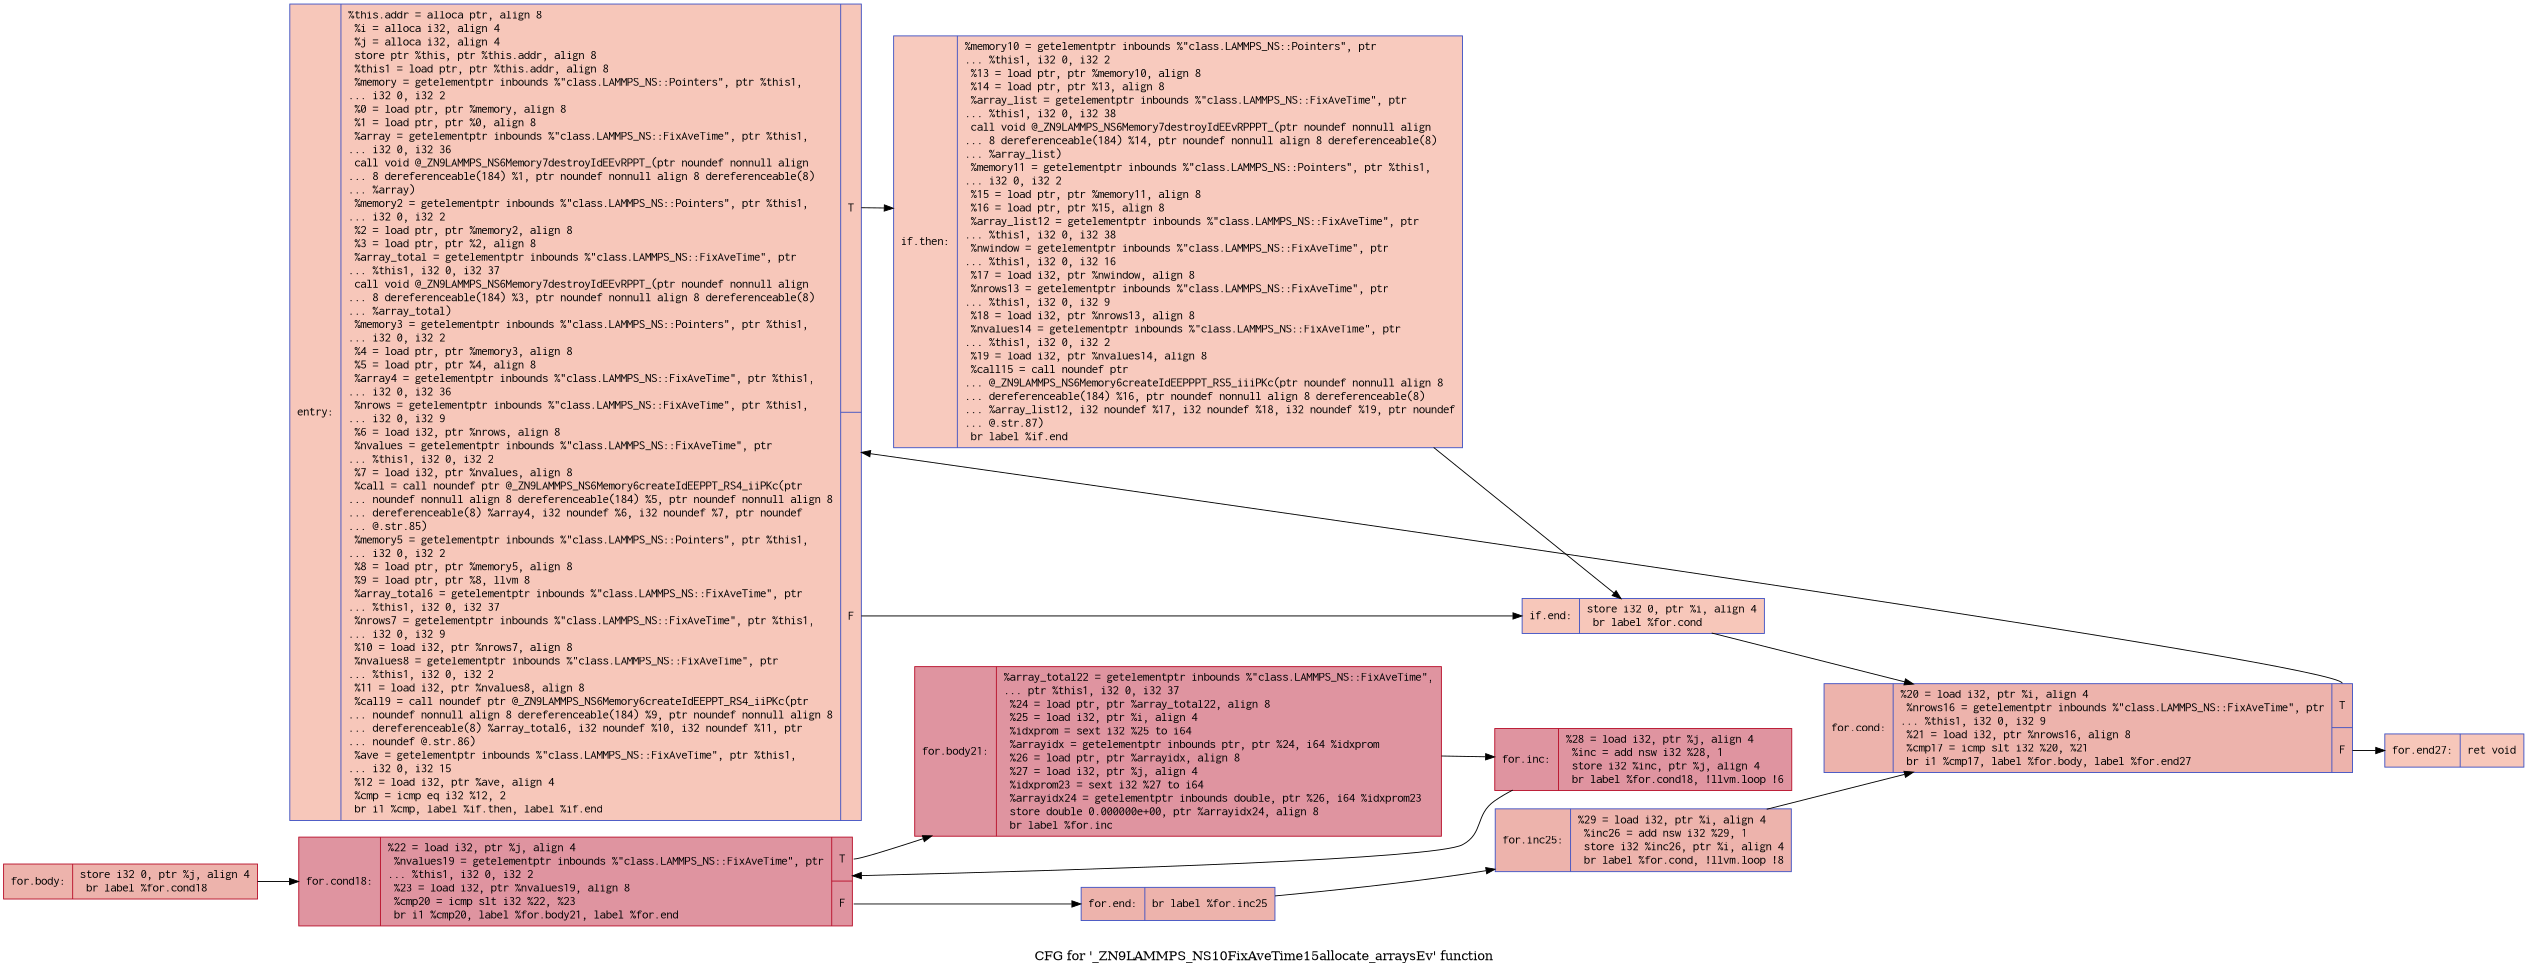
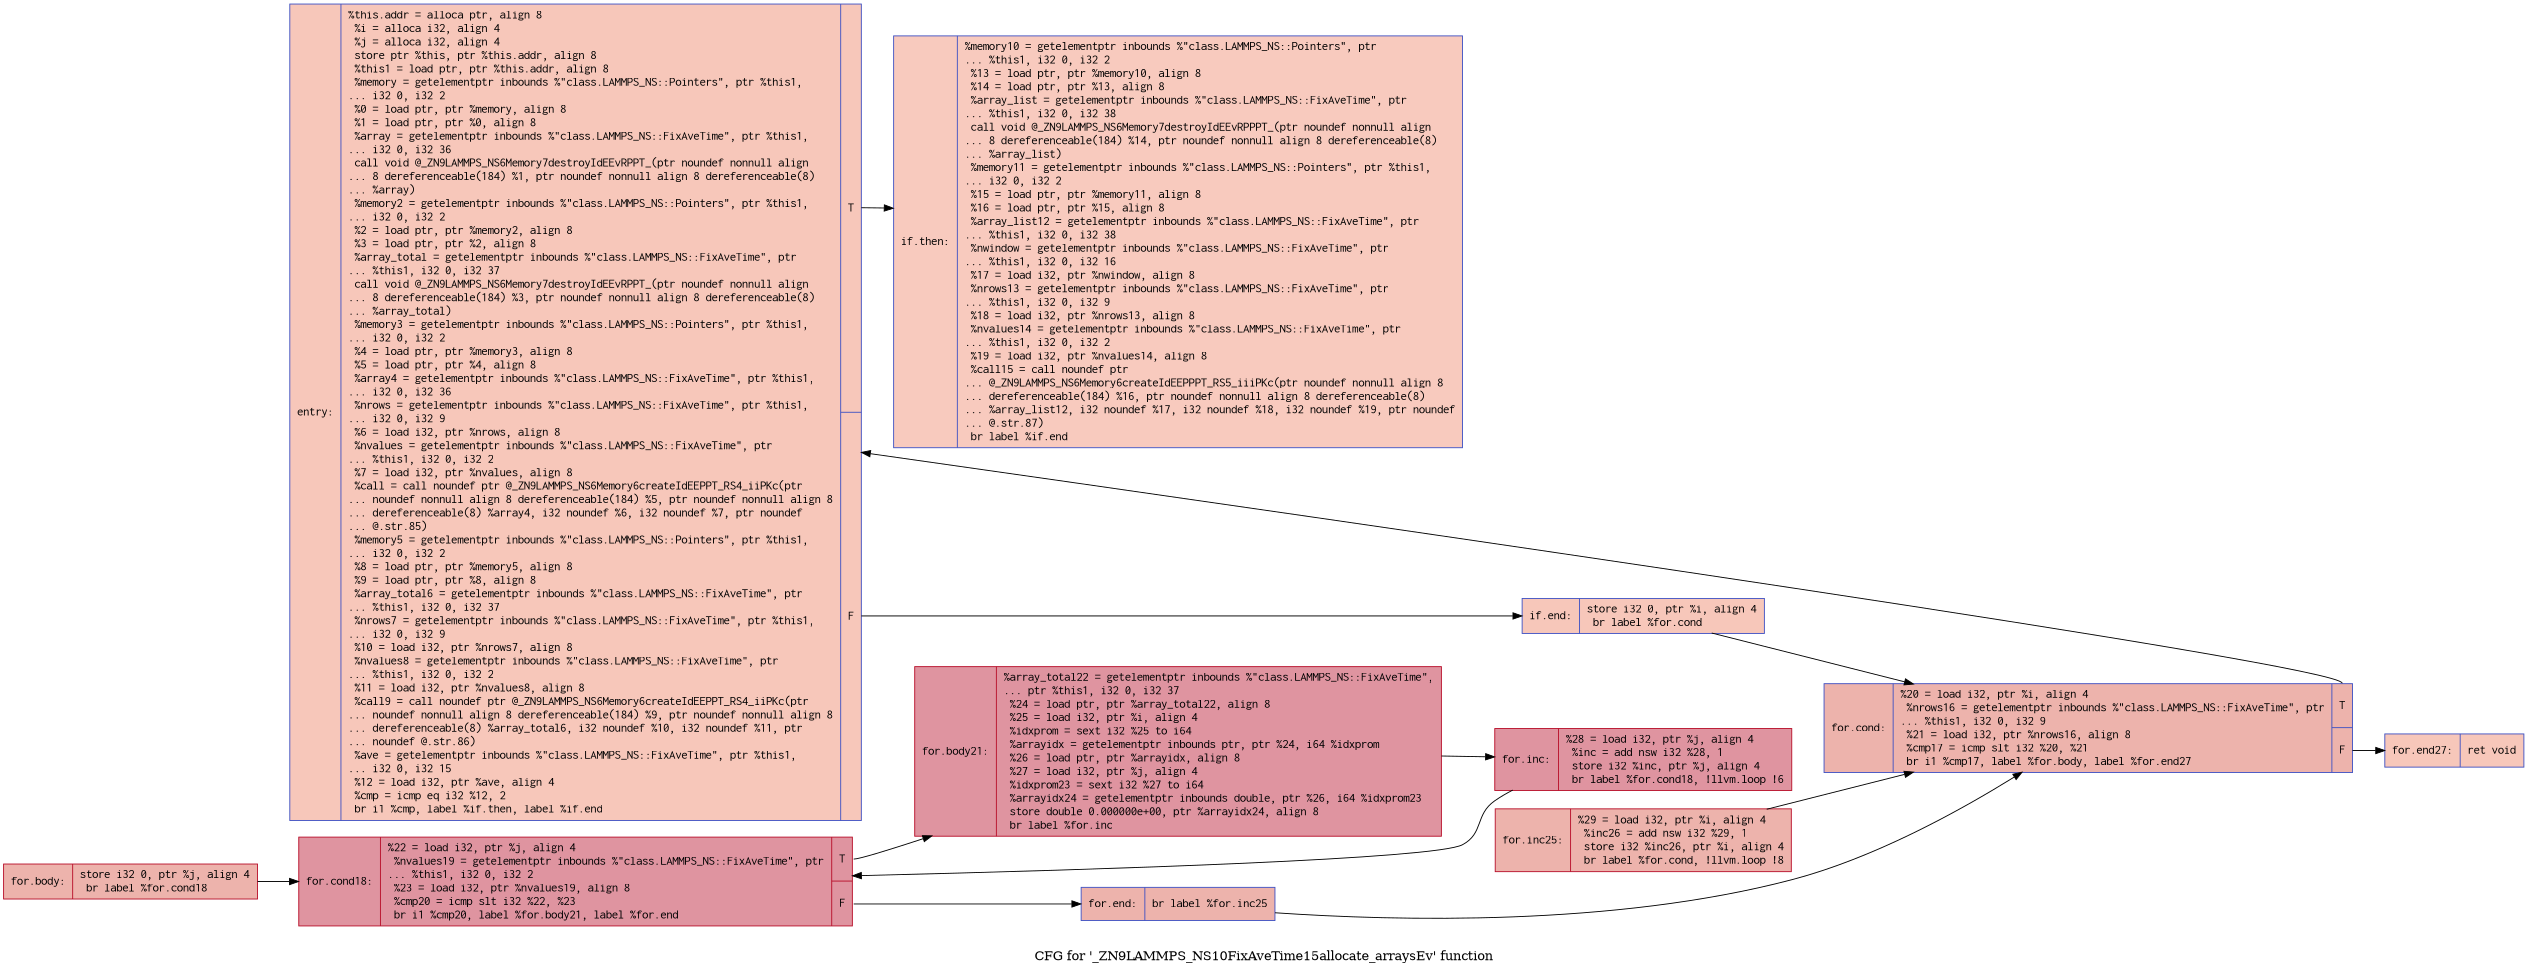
  digraph {
    label="CFG for '_ZN9LAMMPS_NS10FixAveTime15allocate_arraysEv' function"
    rankdir=LR
    node [color="#3d50c3ff" fillcolor="#d6524470" fontname=Courier shape=record style=filled]
-   n1 [fillcolor="#ec7f6370" label="{entry:\l|  %this.addr = alloca ptr, align 8\l  %i = alloca i32, align 4\l  %j = alloca i32, align 4\l  store ptr %this, ptr %this.addr, align 8\l  %this1 = load ptr, ptr %this.addr, align 8\l  %memory = getelementptr inbounds %\"class.LAMMPS_NS::Pointers\", ptr %this1,\l... i32 0, i32 2\l  %0 = load ptr, ptr %memory, align 8\l  %1 = load ptr, ptr %0, align 8\l  %array = getelementptr inbounds %\"class.LAMMPS_NS::FixAveTime\", ptr %this1,\l... i32 0, i32 36\l  call void @_ZN9LAMMPS_NS6Memory7destroyIdEEvRPPT_(ptr noundef nonnull align\l... 8 dereferenceable(184) %1, ptr noundef nonnull align 8 dereferenceable(8)\l... %array)\l  %memory2 = getelementptr inbounds %\"class.LAMMPS_NS::Pointers\", ptr %this1,\l... i32 0, i32 2\l  %2 = load ptr, ptr %memory2, align 8\l  %3 = load ptr, ptr %2, align 8\l  %array_total = getelementptr inbounds %\"class.LAMMPS_NS::FixAveTime\", ptr\l... %this1, i32 0, i32 37\l  call void @_ZN9LAMMPS_NS6Memory7destroyIdEEvRPPT_(ptr noundef nonnull align\l... 8 dereferenceable(184) %3, ptr noundef nonnull align 8 dereferenceable(8)\l... %array_total)\l  %memory3 = getelementptr inbounds %\"class.LAMMPS_NS::Pointers\", ptr %this1,\l... i32 0, i32 2\l  %4 = load ptr, ptr %memory3, align 8\l  %5 = load ptr, ptr %4, align 8\l  %array4 = getelementptr inbounds %\"class.LAMMPS_NS::FixAveTime\", ptr %this1,\l... i32 0, i32 36\l  %nrows = getelementptr inbounds %\"class.LAMMPS_NS::FixAveTime\", ptr %this1,\l... i32 0, i32 9\l  %6 = load i32, ptr %nrows, align 8\l  %nvalues = getelementptr inbounds %\"class.LAMMPS_NS::FixAveTime\", ptr\l... %this1, i32 0, i32 2\l  %7 = load i32, ptr %nvalues, align 8\l  %call = call noundef ptr @_ZN9LAMMPS_NS6Memory6createIdEEPPT_RS4_iiPKc(ptr\l... noundef nonnull align 8 dereferenceable(184) %5, ptr noundef nonnull align 8\l... dereferenceable(8) %array4, i32 noundef %6, i32 noundef %7, ptr noundef\l... @.str.85)\l  %memory5 = getelementptr inbounds %\"class.LAMMPS_NS::Pointers\", ptr %this1,\l... i32 0, i32 2\l  %8 = load ptr, ptr %memory5, align 8\l  %9 = load ptr, ptr %8, llvm 8\l  %array_total6 = getelementptr inbounds %\"class.LAMMPS_NS::FixAveTime\", ptr\l... %this1, i32 0, i32 37\l  %nrows7 = getelementptr inbounds %\"class.LAMMPS_NS::FixAveTime\", ptr %this1,\l... i32 0, i32 9\l  %10 = load i32, ptr %nrows7, align 8\l  %nvalues8 = getelementptr inbounds %\"class.LAMMPS_NS::FixAveTime\", ptr\l... %this1, i32 0, i32 2\l  %11 = load i32, ptr %nvalues8, align 8\l  %call9 = call noundef ptr @_ZN9LAMMPS_NS6Memory6createIdEEPPT_RS4_iiPKc(ptr\l... noundef nonnull align 8 dereferenceable(184) %9, ptr noundef nonnull align 8\l... dereferenceable(8) %array_total6, i32 noundef %10, i32 noundef %11, ptr\l... noundef @.str.86)\l  %ave = getelementptr inbounds %\"class.LAMMPS_NS::FixAveTime\", ptr %this1,\l... i32 0, i32 15\l  %12 = load i32, ptr %ave, align 4\l  %cmp = icmp eq i32 %12, 2\l  br i1 %cmp, label %if.then, label %if.end\l|{<s0>T|<s1>F}}"]
+   n1 [fillcolor="#ec7f6370" label="{entry:\l|  %this.addr = alloca ptr, align 8\l  %i = alloca i32, align 4\l  %j = alloca i32, align 4\l  store ptr %this, ptr %this.addr, align 8\l  %this1 = load ptr, ptr %this.addr, align 8\l  %memory = getelementptr inbounds %\"class.LAMMPS_NS::Pointers\", ptr %this1,\l... i32 0, i32 2\l  %0 = load ptr, ptr %memory, align 8\l  %1 = load ptr, ptr %0, align 8\l  %array = getelementptr inbounds %\"class.LAMMPS_NS::FixAveTime\", ptr %this1,\l... i32 0, i32 36\l  call void @_ZN9LAMMPS_NS6Memory7destroyIdEEvRPPT_(ptr noundef nonnull align\l... 8 dereferenceable(184) %1, ptr noundef nonnull align 8 dereferenceable(8)\l... %array)\l  %memory2 = getelementptr inbounds %\"class.LAMMPS_NS::Pointers\", ptr %this1,\l... i32 0, i32 2\l  %2 = load ptr, ptr %memory2, align 8\l  %3 = load ptr, ptr %2, align 8\l  %array_total = getelementptr inbounds %\"class.LAMMPS_NS::FixAveTime\", ptr\l... %this1, i32 0, i32 37\l  call void @_ZN9LAMMPS_NS6Memory7destroyIdEEvRPPT_(ptr noundef nonnull align\l... 8 dereferenceable(184) %3, ptr noundef nonnull align 8 dereferenceable(8)\l... %array_total)\l  %memory3 = getelementptr inbounds %\"class.LAMMPS_NS::Pointers\", ptr %this1,\l... i32 0, i32 2\l  %4 = load ptr, ptr %memory3, align 8\l  %5 = load ptr, ptr %4, align 8\l  %array4 = getelementptr inbounds %\"class.LAMMPS_NS::FixAveTime\", ptr %this1,\l... i32 0, i32 36\l  %nrows = getelementptr inbounds %\"class.LAMMPS_NS::FixAveTime\", ptr %this1,\l... i32 0, i32 9\l  %6 = load i32, ptr %nrows, align 8\l  %nvalues = getelementptr inbounds %\"class.LAMMPS_NS::FixAveTime\", ptr\l... %this1, i32 0, i32 2\l  %7 = load i32, ptr %nvalues, align 8\l  %call = call noundef ptr @_ZN9LAMMPS_NS6Memory6createIdEEPPT_RS4_iiPKc(ptr\l... noundef nonnull align 8 dereferenceable(184) %5, ptr noundef nonnull align 8\l... dereferenceable(8) %array4, i32 noundef %6, i32 noundef %7, ptr noundef\l... @.str.85)\l  %memory5 = getelementptr inbounds %\"class.LAMMPS_NS::Pointers\", ptr %this1,\l... i32 0, i32 2\l  %8 = load ptr, ptr %memory5, align 8\l  %9 = load ptr, ptr %8, align 8\l  %array_total6 = getelementptr inbounds %\"class.LAMMPS_NS::FixAveTime\", ptr\l... %this1, i32 0, i32 37\l  %nrows7 = getelementptr inbounds %\"class.LAMMPS_NS::FixAveTime\", ptr %this1,\l... i32 0, i32 9\l  %10 = load i32, ptr %nrows7, align 8\l  %nvalues8 = getelementptr inbounds %\"class.LAMMPS_NS::FixAveTime\", ptr\l... %this1, i32 0, i32 2\l  %11 = load i32, ptr %nvalues8, align 8\l  %call9 = call noundef ptr @_ZN9LAMMPS_NS6Memory6createIdEEPPT_RS4_iiPKc(ptr\l... noundef nonnull align 8 dereferenceable(184) %9, ptr noundef nonnull align 8\l... dereferenceable(8) %array_total6, i32 noundef %10, i32 noundef %11, ptr\l... noundef @.str.86)\l  %ave = getelementptr inbounds %\"class.LAMMPS_NS::FixAveTime\", ptr %this1,\l... i32 0, i32 15\l  %12 = load i32, ptr %ave, align 4\l  %cmp = icmp eq i32 %12, 2\l  br i1 %cmp, label %if.then, label %if.end\l|{<s0>T|<s1>F}}"]
    n2 [fillcolor="#ef886b70" label="{if.then:\l|  %memory10 = getelementptr inbounds %\"class.LAMMPS_NS::Pointers\", ptr\l... %this1, i32 0, i32 2\l  %13 = load ptr, ptr %memory10, align 8\l  %14 = load ptr, ptr %13, align 8\l  %array_list = getelementptr inbounds %\"class.LAMMPS_NS::FixAveTime\", ptr\l... %this1, i32 0, i32 38\l  call void @_ZN9LAMMPS_NS6Memory7destroyIdEEvRPPPT_(ptr noundef nonnull align\l... 8 dereferenceable(184) %14, ptr noundef nonnull align 8 dereferenceable(8)\l... %array_list)\l  %memory11 = getelementptr inbounds %\"class.LAMMPS_NS::Pointers\", ptr %this1,\l... i32 0, i32 2\l  %15 = load ptr, ptr %memory11, align 8\l  %16 = load ptr, ptr %15, align 8\l  %array_list12 = getelementptr inbounds %\"class.LAMMPS_NS::FixAveTime\", ptr\l... %this1, i32 0, i32 38\l  %nwindow = getelementptr inbounds %\"class.LAMMPS_NS::FixAveTime\", ptr\l... %this1, i32 0, i32 16\l  %17 = load i32, ptr %nwindow, align 8\l  %nrows13 = getelementptr inbounds %\"class.LAMMPS_NS::FixAveTime\", ptr\l... %this1, i32 0, i32 9\l  %18 = load i32, ptr %nrows13, align 8\l  %nvalues14 = getelementptr inbounds %\"class.LAMMPS_NS::FixAveTime\", ptr\l... %this1, i32 0, i32 2\l  %19 = load i32, ptr %nvalues14, align 8\l  %call15 = call noundef ptr\l... @_ZN9LAMMPS_NS6Memory6createIdEEPPPT_RS5_iiiPKc(ptr noundef nonnull align 8\l... dereferenceable(184) %16, ptr noundef nonnull align 8 dereferenceable(8)\l... %array_list12, i32 noundef %17, i32 noundef %18, i32 noundef %19, ptr noundef\l... @.str.87)\l  br label %if.end\l}"]
    n3 [fillcolor="#ec7f6370" label="{if.end:\l|  store i32 0, ptr %i, align 4\l  br label %for.cond\l}"]
    n4 [label="{for.cond:\l|  %20 = load i32, ptr %i, align 4\l  %nrows16 = getelementptr inbounds %\"class.LAMMPS_NS::FixAveTime\", ptr\l... %this1, i32 0, i32 9\l  %21 = load i32, ptr %nrows16, align 8\l  %cmp17 = icmp slt i32 %20, %21\l  br i1 %cmp17, label %for.body, label %for.end27\l|{<s0>T|<s1>F}}"]
    n5 [fillcolor="#ec7f6370" label="{for.end27:\l|  ret void\l}"]
    n6 [color="#b70d28ff" label="{for.body:\l|  store i32 0, ptr %j, align 4\l  br label %for.cond18\l}"]
    n7 [color="#b70d28ff" fillcolor="#b70d2870" label="{for.cond18:\l|  %22 = load i32, ptr %j, align 4\l  %nvalues19 = getelementptr inbounds %\"class.LAMMPS_NS::FixAveTime\", ptr\l... %this1, i32 0, i32 2\l  %23 = load i32, ptr %nvalues19, align 8\l  %cmp20 = icmp slt i32 %22, %23\l  br i1 %cmp20, label %for.body21, label %for.end\l|{<s0>T|<s1>F}}"]
    n8 [color="#b70d28ff" fillcolor="#b70d2870" label="{for.body21:\l|  %array_total22 = getelementptr inbounds %\"class.LAMMPS_NS::FixAveTime\",\l... ptr %this1, i32 0, i32 37\l  %24 = load ptr, ptr %array_total22, align 8\l  %25 = load i32, ptr %i, align 4\l  %idxprom = sext i32 %25 to i64\l  %arrayidx = getelementptr inbounds ptr, ptr %24, i64 %idxprom\l  %26 = load ptr, ptr %arrayidx, align 8\l  %27 = load i32, ptr %j, align 4\l  %idxprom23 = sext i32 %27 to i64\l  %arrayidx24 = getelementptr inbounds double, ptr %26, i64 %idxprom23\l  store double 0.000000e+00, ptr %arrayidx24, align 8\l  br label %for.inc\l}"]
    n9 [label="{for.end:\l|  br label %for.inc25\l}"]
    n10 [color="#b70d28ff" fillcolor="#b70d2870" label="{for.inc:\l|  %28 = load i32, ptr %j, align 4\l  %inc = add nsw i32 %28, 1\l  store i32 %inc, ptr %j, align 4\l  br label %for.cond18, !llvm.loop !6\l}"]
-   n11 [label="{for.inc25:\l|  %29 = load i32, ptr %i, align 4\l  %inc26 = add nsw i32 %29, 1\l  store i32 %inc26, ptr %i, align 4\l  br label %for.cond, !llvm.loop !8\l}"]
+   n11 [color="#b70d28ff" label="{for.inc25:\l|  %29 = load i32, ptr %i, align 4\l  %inc26 = add nsw i32 %29, 1\l  store i32 %inc26, ptr %i, align 4\l  br label %for.cond, !llvm.loop !8\l}"]
    n1 -> n2 [tailport=s0]
    n1 -> n3 [tailport=s1]
-   n2 -> n3
    n3 -> n4
    n4 -> n1 [tailport=s0]
    n4 -> n5 [tailport=s1]
    n6 -> n7
    n7 -> n8 [tailport=s0]
    n7 -> n9 [tailport=s1]
    n8 -> n10
-   n9 -> n11
+   n9 -> n4
    n10 -> n7
    n11 -> n4
  }
